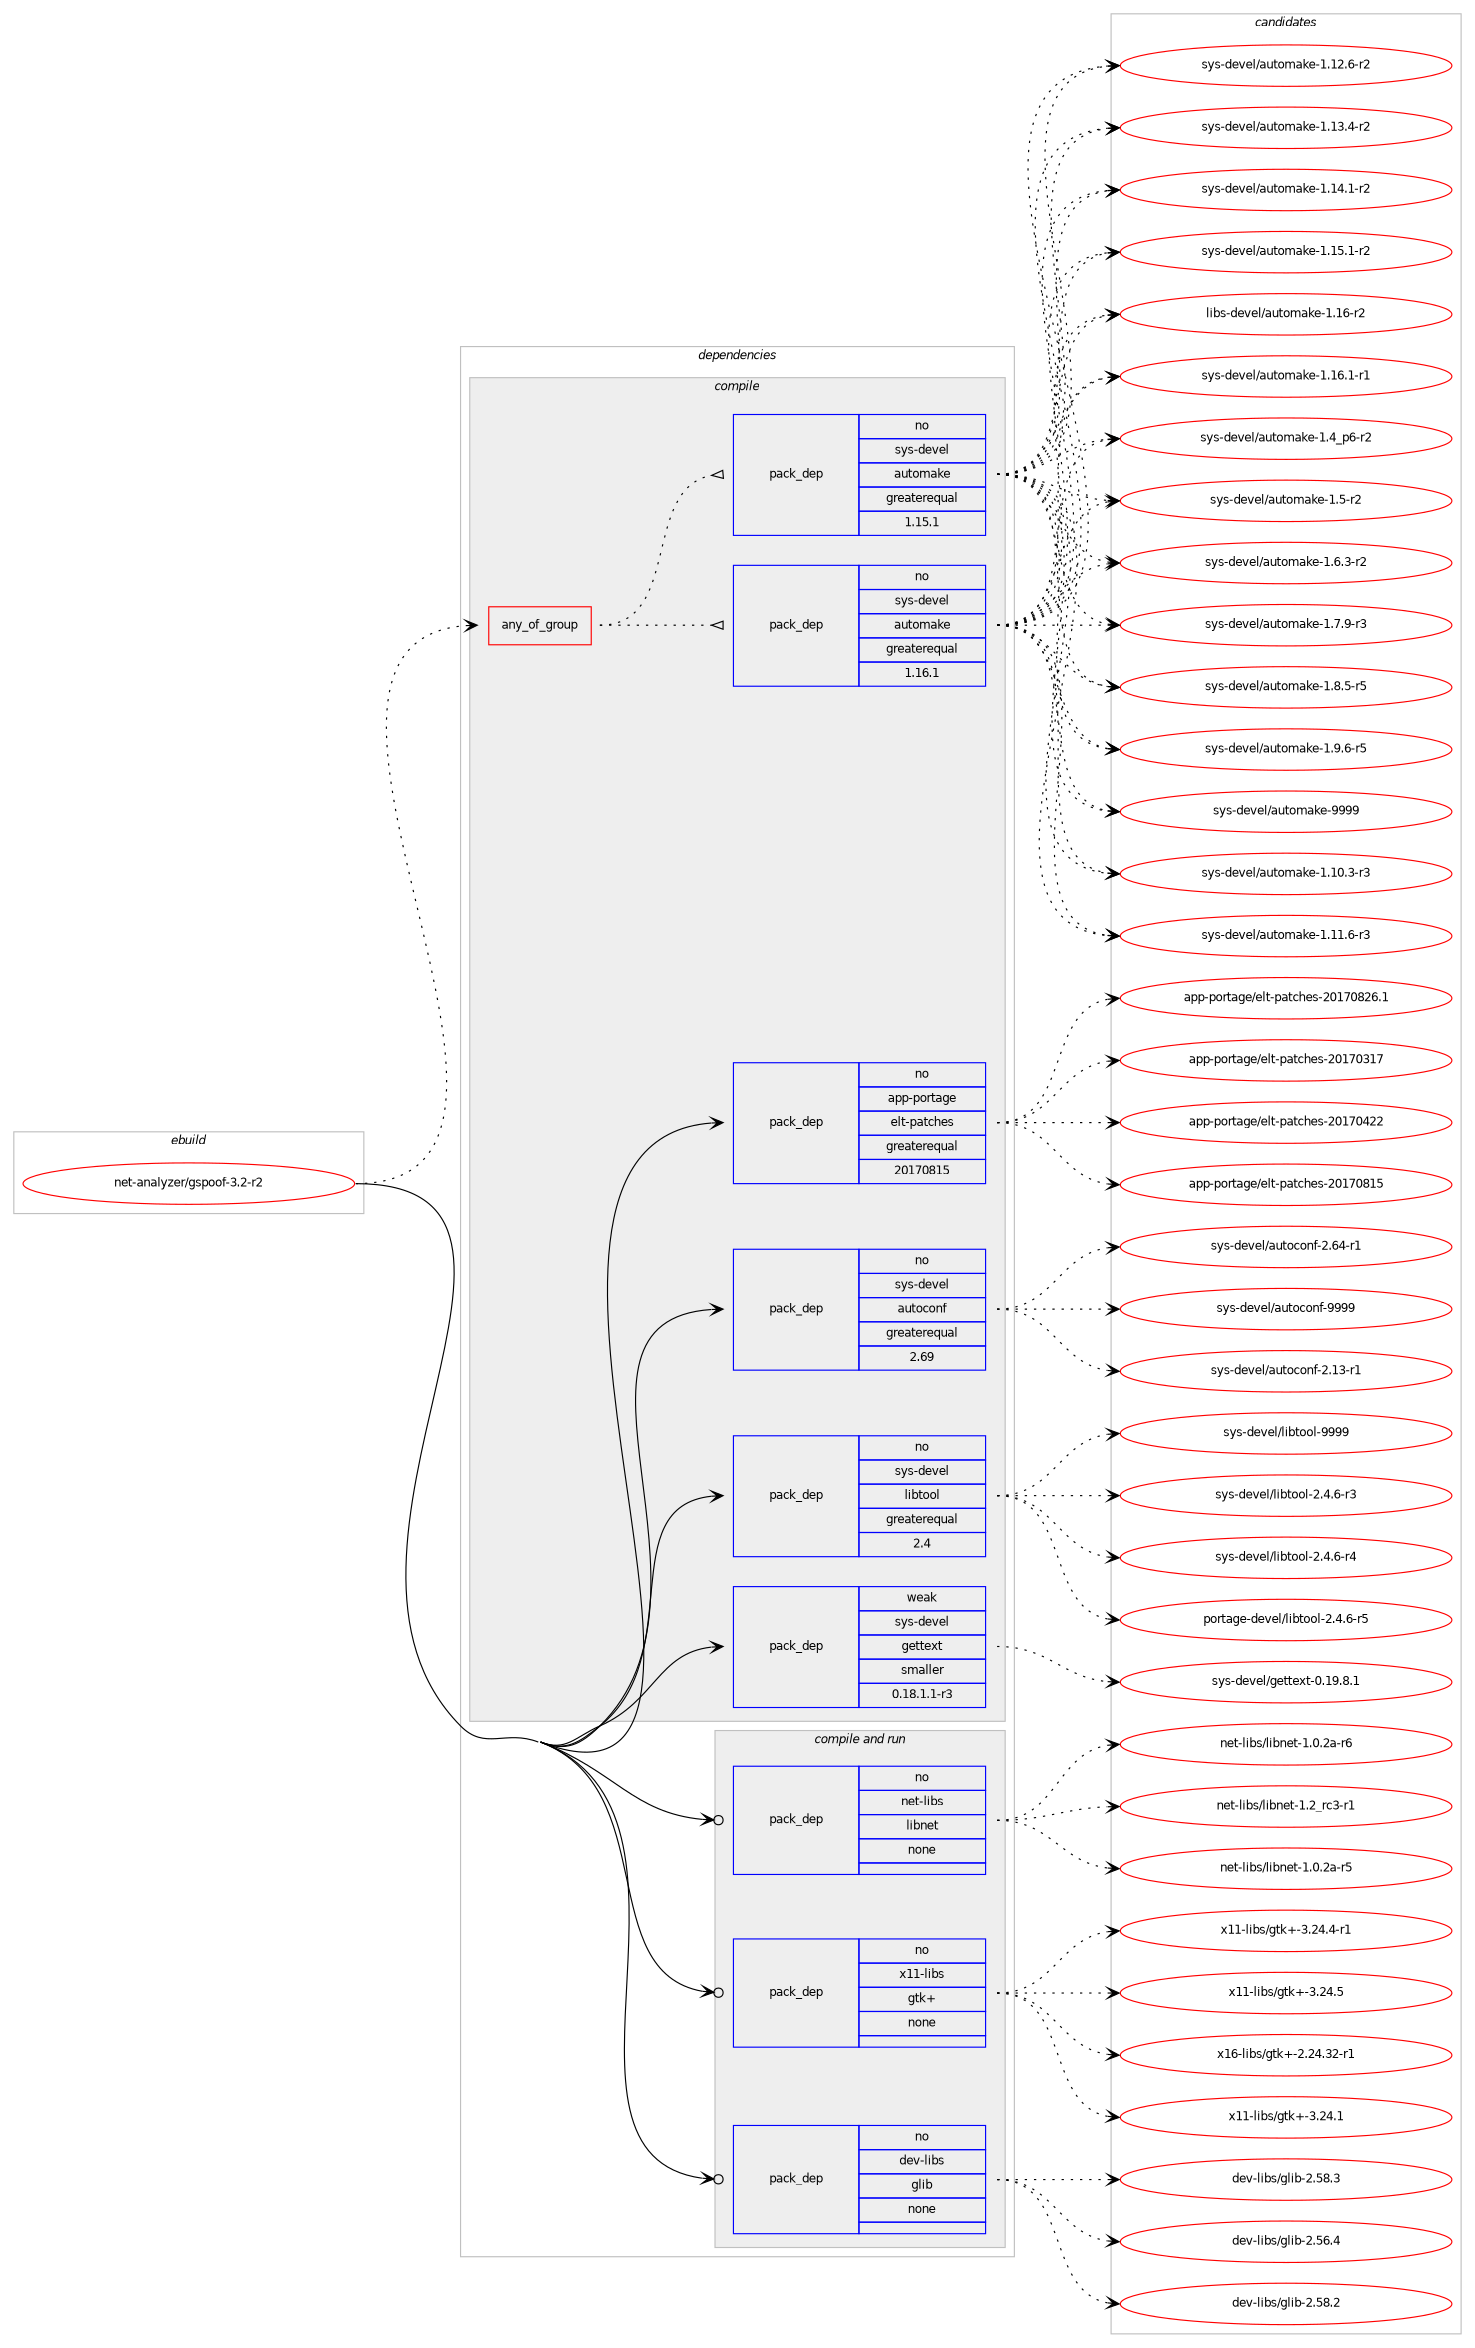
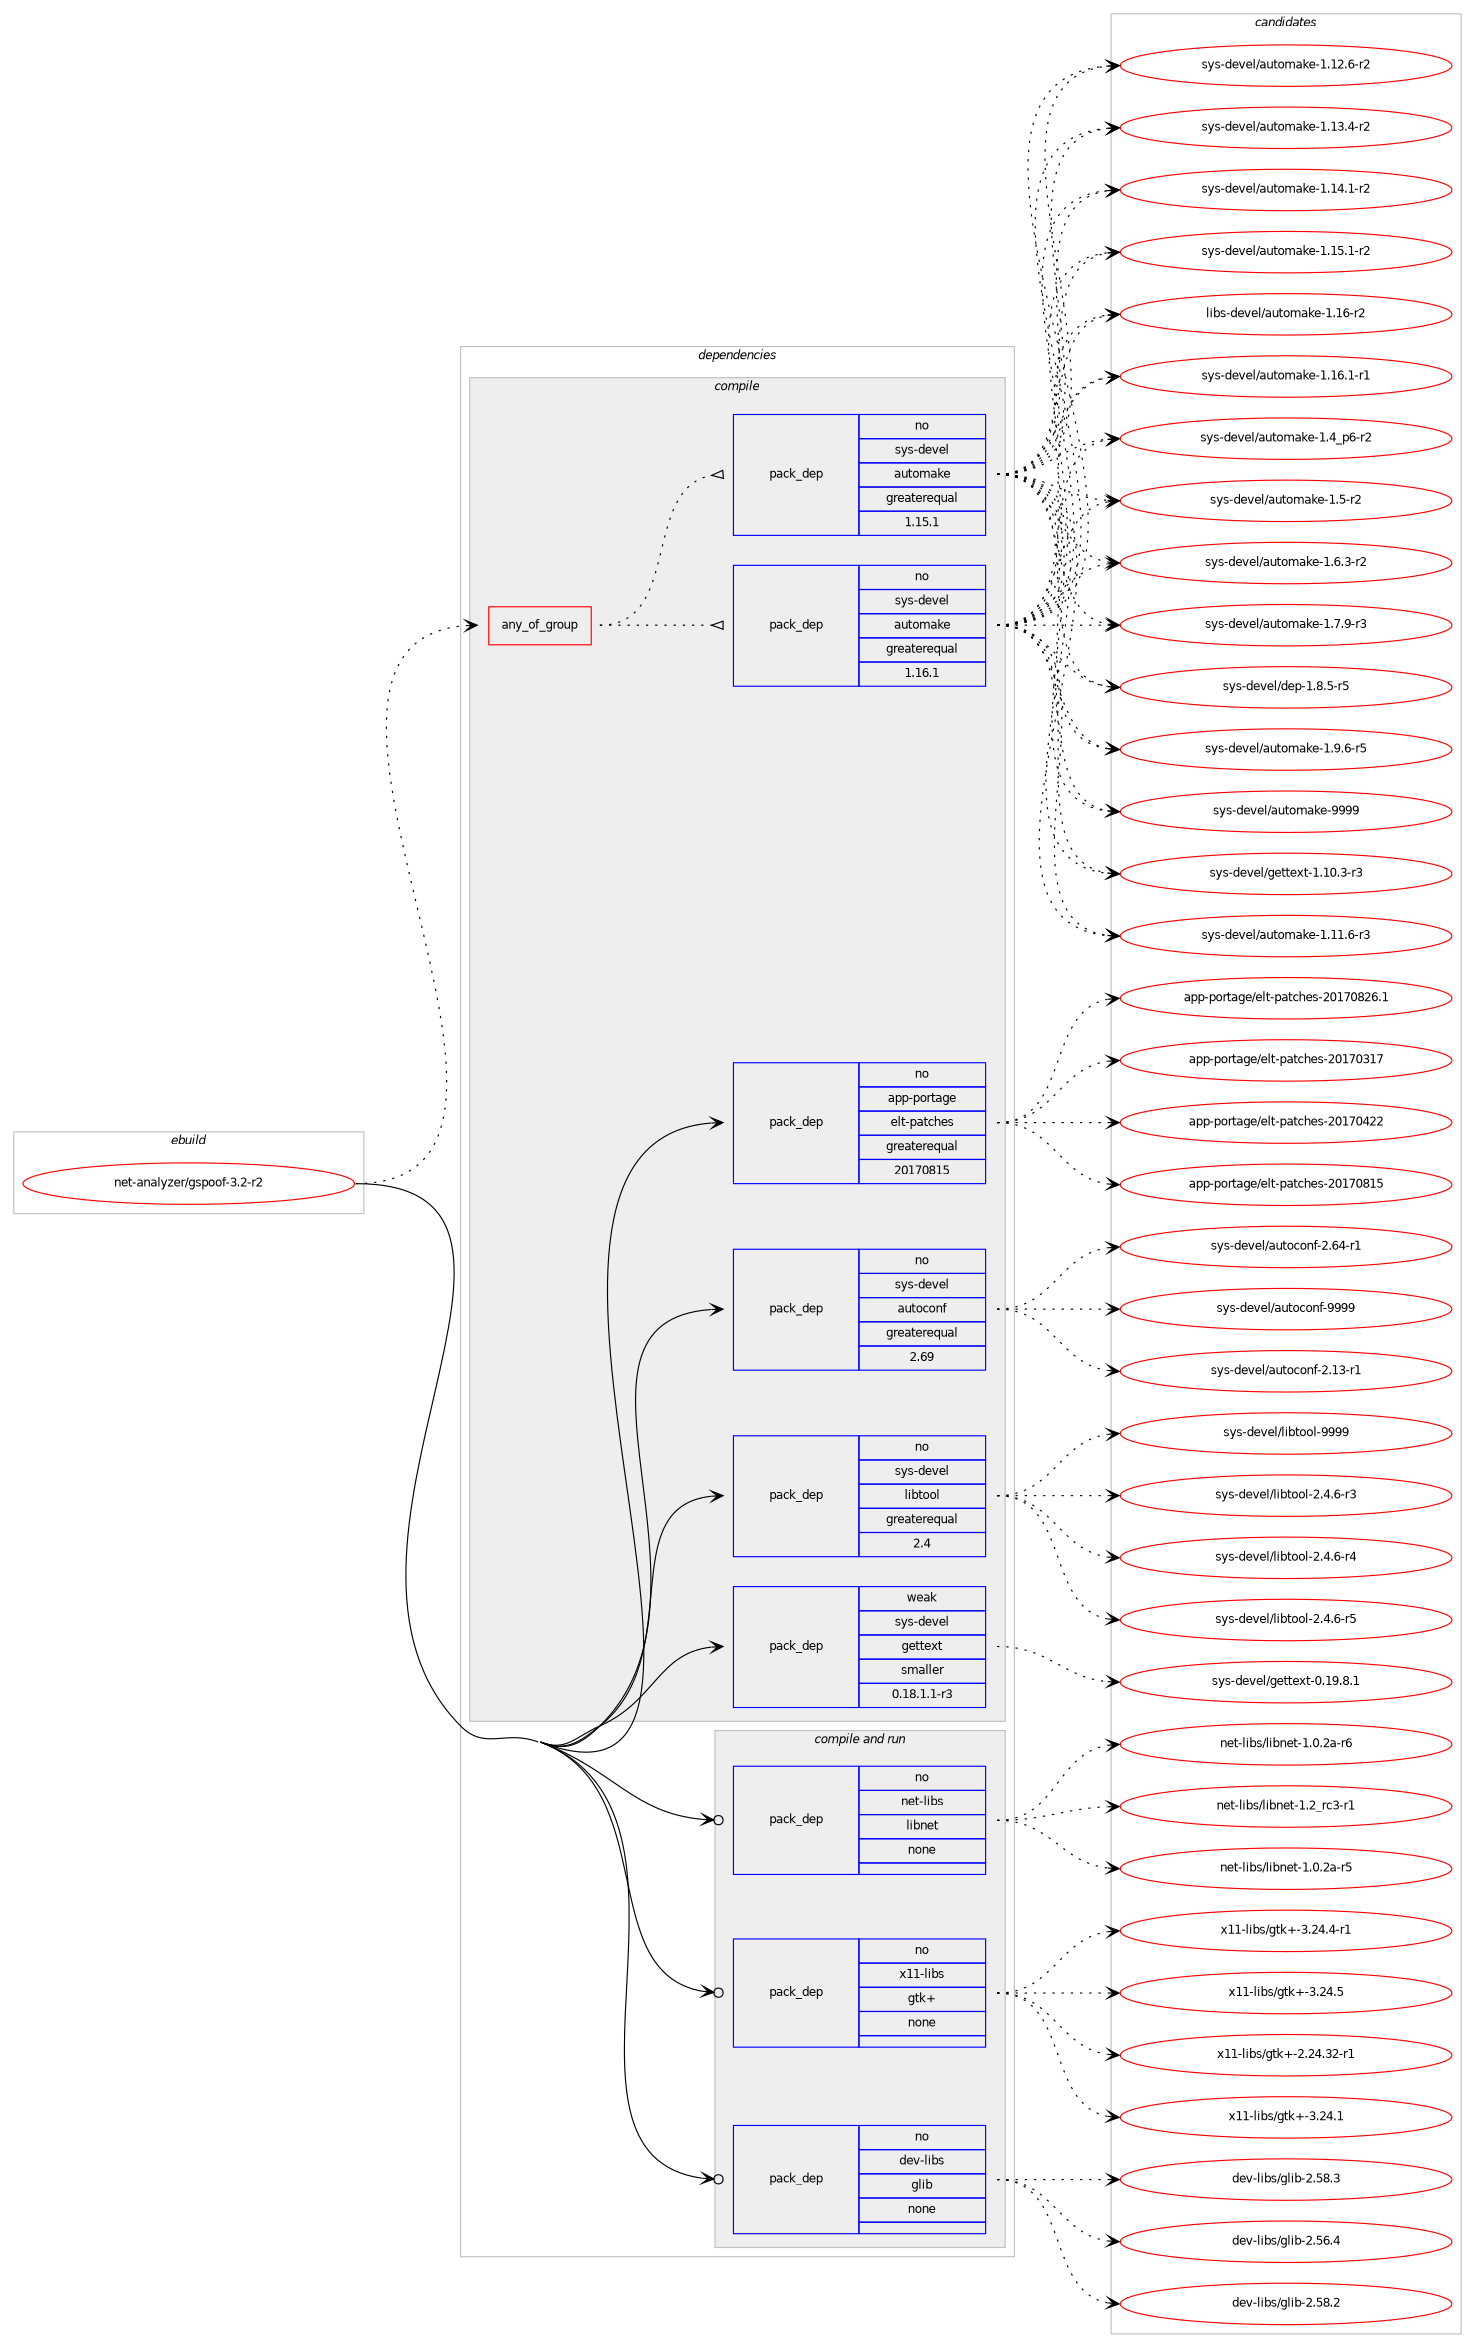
  digraph {
    compound=true
    concentrate=true
    fontname=Helvetica
    fontsize=10
    newrank=true
    rankdir=LR
    ranksep=1.5
    node [color=red fontname=Helvetica fontsize=10]
    edge [arrowhead=vee headport=w style=dotted tailport=e weight=100]
    n1 [label="net-analyzer/gspoof-3.2-r2" width=4]
    n2 [color=blue label=<<TABLE BORDER="0" CELLBORDER="1" CELLSPACING="0" CELLPADDING="4" WIDTH="220"><TR><TD ROWSPAN="6" CELLPADDING="30">pack_dep</TD></TR><TR><TD WIDTH="110">no</TD></TR><TR><TD>sys-devel</TD></TR><TR><TD>automake</TD></TR><TR><TD>greaterequal</TD></TR><TR><TD>1.16.1</TD></TR></TABLE>> shape=none]
    n3 [color=blue label=<<TABLE BORDER="0" CELLBORDER="1" CELLSPACING="0" CELLPADDING="4" WIDTH="220"><TR><TD ROWSPAN="6" CELLPADDING="30">pack_dep</TD></TR><TR><TD WIDTH="110">no</TD></TR><TR><TD>sys-devel</TD></TR><TR><TD>automake</TD></TR><TR><TD>greaterequal</TD></TR><TR><TD>1.15.1</TD></TR></TABLE>> shape=none]
    n4 [label=<<TABLE BORDER="0" CELLBORDER="1" CELLSPACING="0" CELLPADDING="4"><TR><TD CELLPADDING="10">any_of_group</TD></TR></TABLE>> shape=none]
    n5 [color=blue label=<<TABLE BORDER="0" CELLBORDER="1" CELLSPACING="0" CELLPADDING="4" WIDTH="220"><TR><TD ROWSPAN="6" CELLPADDING="30">pack_dep</TD></TR><TR><TD WIDTH="110">no</TD></TR><TR><TD>app-portage</TD></TR><TR><TD>elt-patches</TD></TR><TR><TD>greaterequal</TD></TR><TR><TD>20170815</TD></TR></TABLE>> shape=none]
    n6 [color=blue label=<<TABLE BORDER="0" CELLBORDER="1" CELLSPACING="0" CELLPADDING="4" WIDTH="220"><TR><TD ROWSPAN="6" CELLPADDING="30">pack_dep</TD></TR><TR><TD WIDTH="110">no</TD></TR><TR><TD>sys-devel</TD></TR><TR><TD>autoconf</TD></TR><TR><TD>greaterequal</TD></TR><TR><TD>2.69</TD></TR></TABLE>> shape=none]
    n7 [color=blue label=<<TABLE BORDER="0" CELLBORDER="1" CELLSPACING="0" CELLPADDING="4" WIDTH="220"><TR><TD ROWSPAN="6" CELLPADDING="30">pack_dep</TD></TR><TR><TD WIDTH="110">no</TD></TR><TR><TD>sys-devel</TD></TR><TR><TD>libtool</TD></TR><TR><TD>greaterequal</TD></TR><TR><TD>2.4</TD></TR></TABLE>> shape=none]
    n8 [color=blue label=<<TABLE BORDER="0" CELLBORDER="1" CELLSPACING="0" CELLPADDING="4" WIDTH="220"><TR><TD ROWSPAN="6" CELLPADDING="30">pack_dep</TD></TR><TR><TD WIDTH="110">weak</TD></TR><TR><TD>sys-devel</TD></TR><TR><TD>gettext</TD></TR><TR><TD>smaller</TD></TR><TR><TD>0.18.1.1-r3</TD></TR></TABLE>> shape=none]
    n9 [color=blue label=<<TABLE BORDER="0" CELLBORDER="1" CELLSPACING="0" CELLPADDING="4" WIDTH="220"><TR><TD ROWSPAN="6" CELLPADDING="30">pack_dep</TD></TR><TR><TD WIDTH="110">no</TD></TR><TR><TD>dev-libs</TD></TR><TR><TD>glib</TD></TR><TR><TD>none</TD></TR><TR><TD></TD></TR></TABLE>> shape=none]
    n10 [color=blue label=<<TABLE BORDER="0" CELLBORDER="1" CELLSPACING="0" CELLPADDING="4" WIDTH="220"><TR><TD ROWSPAN="6" CELLPADDING="30">pack_dep</TD></TR><TR><TD WIDTH="110">no</TD></TR><TR><TD>net-libs</TD></TR><TR><TD>libnet</TD></TR><TR><TD>none</TD></TR><TR><TD></TD></TR></TABLE>> shape=none]
    n11 [color=blue label=<<TABLE BORDER="0" CELLBORDER="1" CELLSPACING="0" CELLPADDING="4" WIDTH="220"><TR><TD ROWSPAN="6" CELLPADDING="30">pack_dep</TD></TR><TR><TD WIDTH="110">no</TD></TR><TR><TD>x11-libs</TD></TR><TR><TD>gtk+</TD></TR><TR><TD>none</TD></TR><TR><TD></TD></TR></TABLE>> shape=none]
-   n12 [label="sys-devel/automake-1.10.3-r3" width=4]
+   n12 [label="sys-devel/gettext-1.10.3-r3" width=4]
    n13 [label="sys-devel/automake-1.11.6-r3" width=4]
    n14 [label="sys-devel/automake-1.12.6-r2" width=4]
    n15 [label="sys-devel/automake-1.13.4-r2" width=4]
    n16 [label="sys-devel/automake-1.14.1-r2" width=4]
    n17 [label="sys-devel/automake-1.15.1-r2" width=4]
    n18 [label="libs-devel/automake-1.16-r2" width=4]
    n19 [label="sys-devel/automake-1.16.1-r1" width=4]
    n20 [label="sys-devel/automake-1.4_p6-r2" width=4]
    n21 [label="sys-devel/automake-1.5-r2" width=4]
    n22 [label="sys-devel/automake-1.6.3-r2" width=4]
    n23 [label="sys-devel/automake-1.7.9-r3" width=4]
-   n24 [label="sys-devel/automake-1.8.5-r5" width=4]
+   n24 [label="sys-devel/dep-1.8.5-r5" width=4]
    n25 [label="sys-devel/automake-1.9.6-r5" width=4]
    n26 [label="sys-devel/automake-9999" width=4]
    n27 [label="app-portage/elt-patches-20170317" width=4]
    n28 [label="app-portage/elt-patches-20170422" width=4]
    n29 [label="app-portage/elt-patches-20170815" width=4]
    n30 [label="app-portage/elt-patches-20170826.1" width=4]
    n31 [label="sys-devel/autoconf-2.13-r1" width=4]
    n32 [label="sys-devel/autoconf-2.64-r1" width=4]
    n33 [label="sys-devel/autoconf-9999" width=4]
    n34 [label="net-libs/libnet-1.0.2a-r5" width=4]
    n35 [label="net-libs/libnet-1.0.2a-r6" width=4]
    n36 [label="net-libs/libnet-1.2_rc3-r1" width=4]
    n37 [label="sys-devel/libtool-2.4.6-r3" width=4]
    n38 [label="sys-devel/libtool-2.4.6-r4" width=4]
-   n39 [label="portage-devel/libtool-2.4.6-r5" width=4]
+   n39 [label="sys-devel/libtool-2.4.6-r5" width=4]
    n40 [label="sys-devel/libtool-9999" width=4]
    n41 [label="sys-devel/gettext-0.19.8.1" width=4]
    n42 [label="dev-libs/glib-2.56.4" width=4]
    n43 [label="dev-libs/glib-2.58.2" width=4]
    n44 [label="dev-libs/glib-2.58.3" width=4]
-   n45 [label="x16-libs/gtk+-2.24.32-r1" width=4]
+   n45 [label="x11-libs/gtk+-2.24.32-r1" width=4]
    n46 [label="x11-libs/gtk+-3.24.1" width=4]
    n47 [label="x11-libs/gtk+-3.24.4-r1" width=4]
    n48 [label="x11-libs/gtk+-3.24.5" width=4]
    subgraph cluster_1 {
      color=gray
      label=<<i>ebuild</i>>
      rank=same
      n1
    }
    subgraph cluster_2 {
      color=gray
      label=<<i>dependencies</i>>
      subgraph cluster_3 {
        color=gray
        fillcolor="#eeeeee"
        label=<<i>compile</i>>
        style=filled
        subgraph sub_4 {
          color=gray
          fillcolor="#eeeeee"
          label=<<i>compile</i>>
          style=filled
          n4
          subgraph sub_5 {
            color=gray
            fillcolor="#eeeeee"
            label=<<i>compile</i>>
            style=filled
            n2
          }
          subgraph sub_6 {
            color=gray
            fillcolor="#eeeeee"
            label=<<i>compile</i>>
            style=filled
            n3
          }
        }
        subgraph sub_7 {
          color=gray
          fillcolor="#eeeeee"
          label=<<i>compile</i>>
          style=filled
          n5
        }
        subgraph sub_8 {
          color=gray
          fillcolor="#eeeeee"
          label=<<i>compile</i>>
          style=filled
          n6
        }
        subgraph sub_9 {
          color=gray
          fillcolor="#eeeeee"
          label=<<i>compile</i>>
          style=filled
          n7
        }
        subgraph sub_10 {
          color=gray
          fillcolor="#eeeeee"
          label=<<i>compile</i>>
          style=filled
          n8
        }
      }
      subgraph cluster_11 {
        color=gray
        fillcolor="#eeeeee"
        label=<<i>compile and run</i>>
        style=filled
        subgraph sub_12 {
          color=gray
          fillcolor="#eeeeee"
          label=<<i>compile and run</i>>
          style=filled
          n9
        }
        subgraph sub_13 {
          color=gray
          fillcolor="#eeeeee"
          label=<<i>compile and run</i>>
          style=filled
          n10
        }
        subgraph sub_14 {
          color=gray
          fillcolor="#eeeeee"
          label=<<i>compile and run</i>>
          style=filled
          n11
        }
      }
      subgraph cluster_15 {
        color=gray
        fillcolor="#eeeeee"
        label=<<i>run</i>>
        style=filled
      }
    }
    subgraph cluster_16 {
      color=gray
      label=<<i>candidates</i>>
      rank=same
      subgraph sub_17 {
        color=black
        label=<<i>candidates</i>>
        nodesep=1
        rank=same
        n12
        n13
        n14
        n15
        n16
        n17
        n18
        n19
        n20
        n21
        n22
        n23
        n24
        n25
        n26
      }
      subgraph sub_18 {
        color=black
        label=<<i>candidates</i>>
        nodesep=1
        rank=same
        n12
        n13
        n14
        n15
        n16
        n17
        n18
        n19
        n20
        n21
        n22
        n23
        n24
        n25
        n26
      }
      subgraph sub_19 {
        color=black
        label=<<i>candidates</i>>
        nodesep=1
        rank=same
        n27
        n28
        n29
        n30
      }
      subgraph sub_20 {
        color=black
        label=<<i>candidates</i>>
        nodesep=1
        rank=same
        n31
        n32
        n33
      }
      subgraph sub_21 {
        color=black
        label=<<i>candidates</i>>
        nodesep=1
        rank=same
        n34
        n35
        n36
      }
      subgraph sub_22 {
        color=black
        label=<<i>candidates</i>>
        nodesep=1
        rank=same
        n37
        n38
        n39
        n40
      }
      subgraph sub_23 {
        color=black
        label=<<i>candidates</i>>
        nodesep=1
        rank=same
        n41
      }
      subgraph sub_24 {
        color=black
        label=<<i>candidates</i>>
        nodesep=1
        rank=same
        n42
        n43
        n44
      }
      subgraph sub_25 {
        color=black
        label=<<i>candidates</i>>
        nodesep=1
        rank=same
        n45
        n46
        n47
        n48
      }
    }
    n1 -> n4 [weight=20]
    n1 -> n5 [style=solid weight=20]
    n1 -> n6 [style=solid weight=20]
    n1 -> n7 [style=solid weight=20]
    n1 -> n8 [style=solid weight=20]
    n1 -> n9 [arrowhead=odotvee style=solid weight=20]
    n1 -> n10 [arrowhead=odotvee style=solid weight=20]
    n1 -> n11 [arrowhead=odotvee style=solid weight=20]
    n2 -> n12
    n2 -> n13
    n2 -> n14
    n2 -> n15
    n2 -> n16
    n2 -> n17
    n2 -> n18
    n2 -> n19
    n2 -> n20
    n2 -> n21
    n2 -> n22
    n2 -> n23
    n2 -> n24
    n2 -> n25
    n2 -> n26
    n3 -> n12
    n3 -> n13
    n3 -> n14
    n3 -> n15
    n3 -> n16
    n3 -> n17
    n3 -> n18
    n3 -> n19
    n3 -> n20
    n3 -> n21
    n3 -> n22
    n3 -> n23
    n3 -> n24
    n3 -> n25
    n3 -> n26
    n4 -> n2 [arrowhead=oinv weight=20]
    n4 -> n3 [arrowhead=oinv weight=20]
    n5 -> n27
    n5 -> n28
    n5 -> n29
    n5 -> n30
    n6 -> n31
    n6 -> n32
    n6 -> n33
    n7 -> n37
    n7 -> n38
    n7 -> n39
    n7 -> n40
    n8 -> n41
    n9 -> n42
    n9 -> n43
    n9 -> n44
    n10 -> n34
    n10 -> n35
    n10 -> n36
    n11 -> n45
    n11 -> n46
    n11 -> n47
    n11 -> n48
  }
